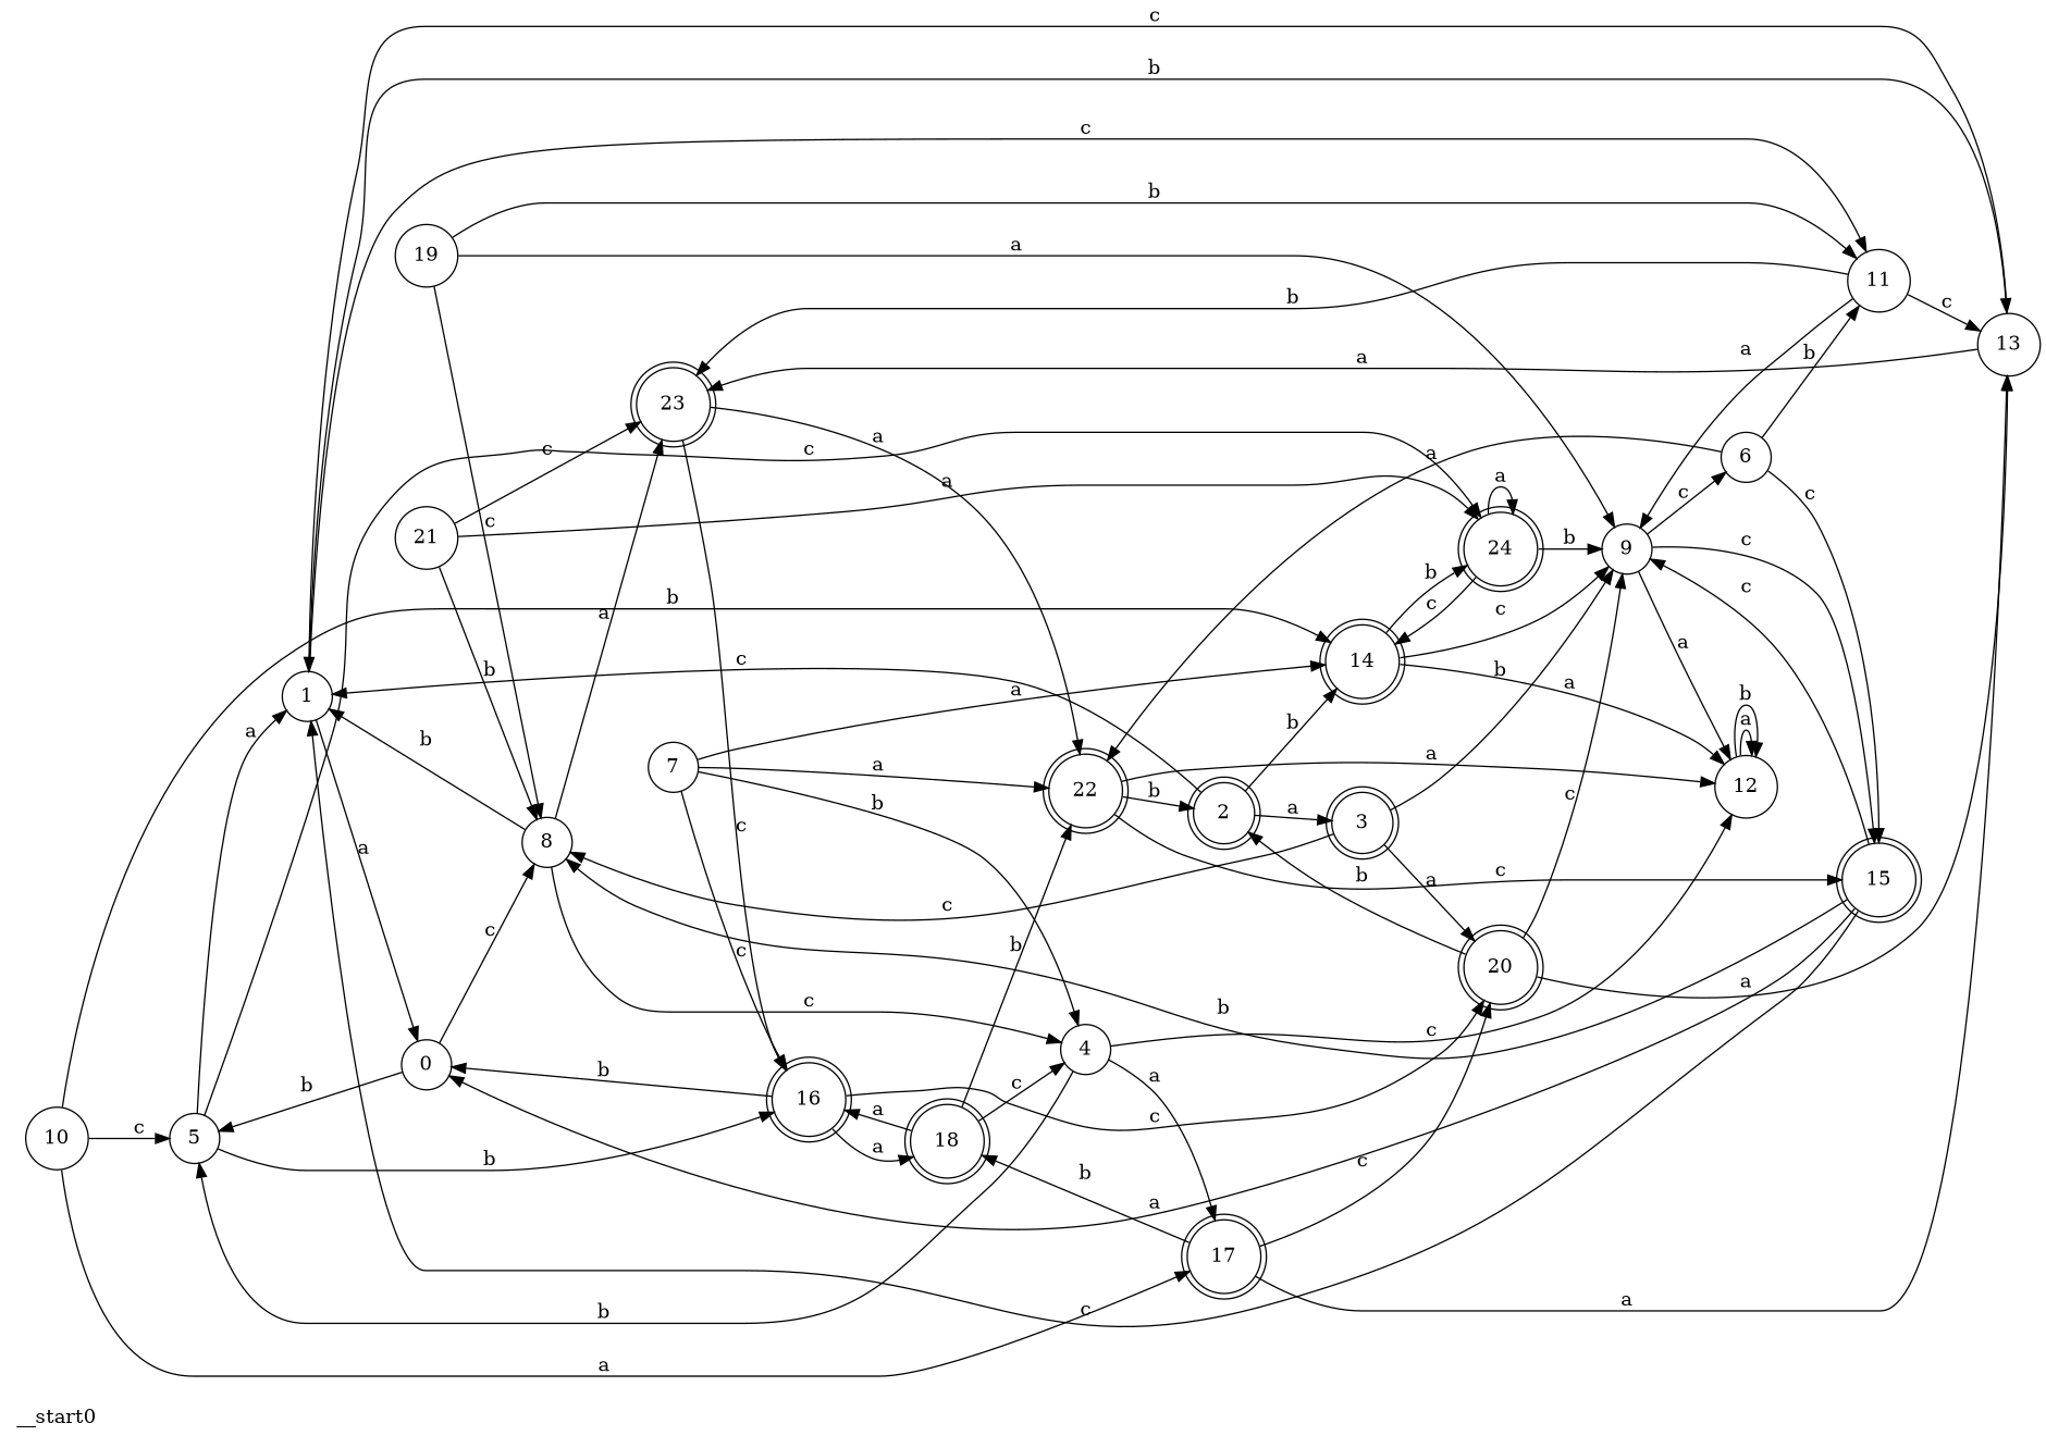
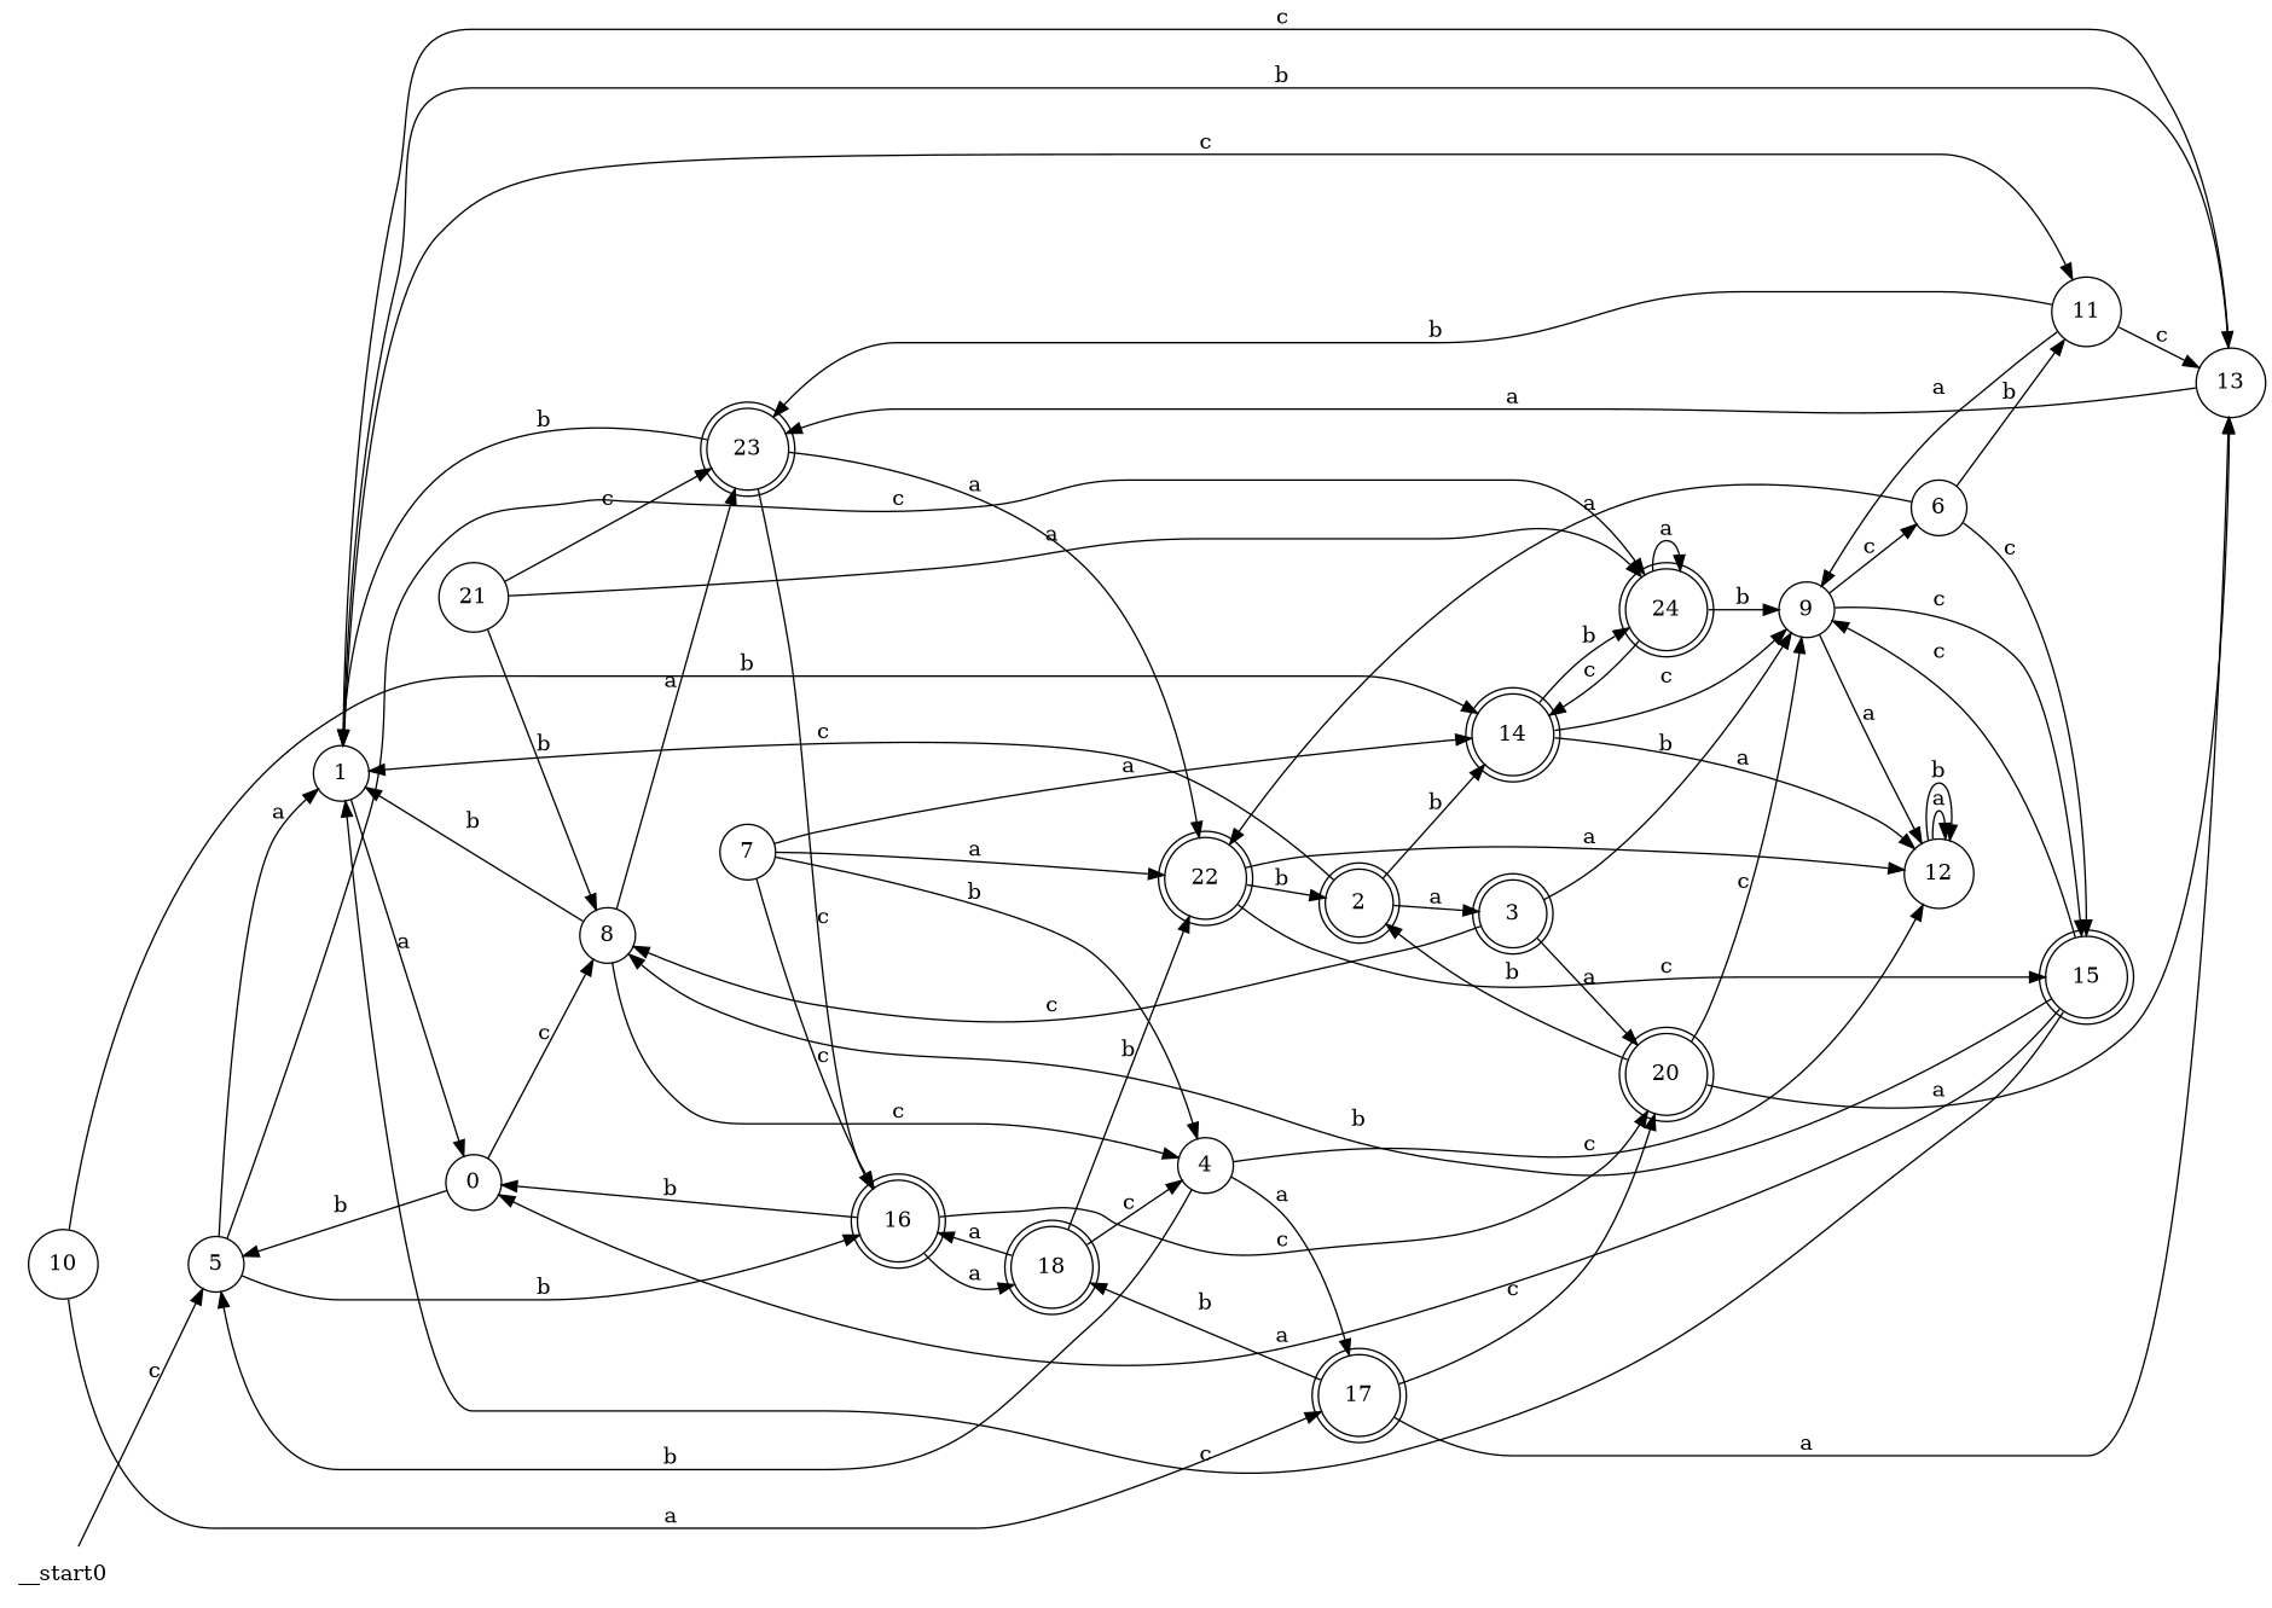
  digraph {
    rankdir=LR
    node [shape=circle color=black fillcolor=white style=filled]
    __start0 [shape=none color="" fillcolor="" style=""]
    n2 [label=0]
    n3 [label=5]
    n4 [label=8]
    n5 [label=1]
    n6 [label=16 shape=doublecircle style="rounded,filled"]
    n7 [label=24 shape=doublecircle style="rounded,filled"]
    n8 [label=4]
    n9 [label=23 shape=doublecircle style="rounded,filled"]
    n10 [label=14 shape=doublecircle style="rounded,filled"]
    n11 [label=9]
    n12 [label=12]
    n13 [label=11]
    n14 [label=13]
    n15 [label=2 shape=doublecircle style="rounded,filled"]
    n16 [label=3 shape=doublecircle style="rounded,filled"]
    n17 [label=20 shape=doublecircle style="rounded,filled"]
    n18 [label=6]
    n19 [label=15 shape=doublecircle style="rounded,filled"]
    n20 [label=17 shape=doublecircle style="rounded,filled"]
    n21 [label=18 shape=doublecircle style="rounded,filled"]
    n22 [label=22 shape=doublecircle style="rounded,filled"]
    n23 [label=7]
    n24 [label=10]
-   n25 [label=19]
    n26 [label=21]
    n2 -> n3 [label=b]
    n2 -> n4 [label=c]
    n3 -> n5 [label=a]
    n3 -> n6 [label=b]
    n3 -> n7 [label=c]
    n4 -> n5 [label=b]
    n4 -> n8 [label=c]
    n4 -> n9 [label=a]
    n5 -> n2 [label=a]
    n5 -> n13 [label=c]
    n5 -> n14 [label=b]
    n6 -> n2 [label=b]
    n6 -> n17 [label=c]
    n6 -> n21 [label=a]
    n7 -> n7 [label=a]
    n7 -> n10 [label=c]
    n7 -> n11 [label=b]
    n8 -> n3 [label=b]
    n8 -> n12 [label=c]
    n8 -> n20 [label=a]
+   n9 -> n5 [label=b]
    n9 -> n6 [label=c]
    n9 -> n22 [label=a]
    n10 -> n7 [label=b]
    n10 -> n11 [label=c]
    n10 -> n12 [label=a]
    n11 -> n12 [label=a]
    n11 -> n18 [label=c]
    n11 -> n19 [label=c]
    n12 -> n12 [label=a]
    n12 -> n12 [label=b]
    n13 -> n9 [label=b]
    n13 -> n11 [label=a]
    n13 -> n14 [label=c]
    n14 -> n5 [label=c]
    n14 -> n9 [label=a]
    n15 -> n5 [label=c]
    n15 -> n10 [label=b]
    n15 -> n16 [label=a]
    n16 -> n4 [label=c]
    n16 -> n11 [label=b]
    n16 -> n17 [label=a]
    n17 -> n11 [label=c]
    n17 -> n14 [label=a]
    n17 -> n15 [label=b]
    n18 -> n13 [label=b]
    n18 -> n19 [label=c]
    n18 -> n22 [label=a]
    n19 -> n2 [label=a]
    n19 -> n4 [label=b]
    n19 -> n5 [label=c]
    n19 -> n11 [label=c]
    n20 -> n14 [label=a]
    n20 -> n17 [label=c]
    n20 -> n21 [label=b]
    n21 -> n6 [label=a]
    n21 -> n8 [label=c]
    n21 -> n22 [label=b]
    n22 -> n12 [label=a]
    n22 -> n15 [label=b]
    n22 -> n19 [label=c]
    n23 -> n6 [label=c]
    n23 -> n8 [label=b]
    n23 -> n10 [label=a]
    n23 -> n22 [label=a]
-   n24 -> n3 [label=c]
+   __start0 -> n3 [label=c]
    n24 -> n10 [label=b]
    n24 -> n20 [label=a]
-   n25 -> n4 [label=c]
-   n25 -> n11 [label=a]
-   n25 -> n13 [label=b]
    n26 -> n4 [label=b]
    n26 -> n7 [label=a]
    n26 -> n9 [label=c]
  }
